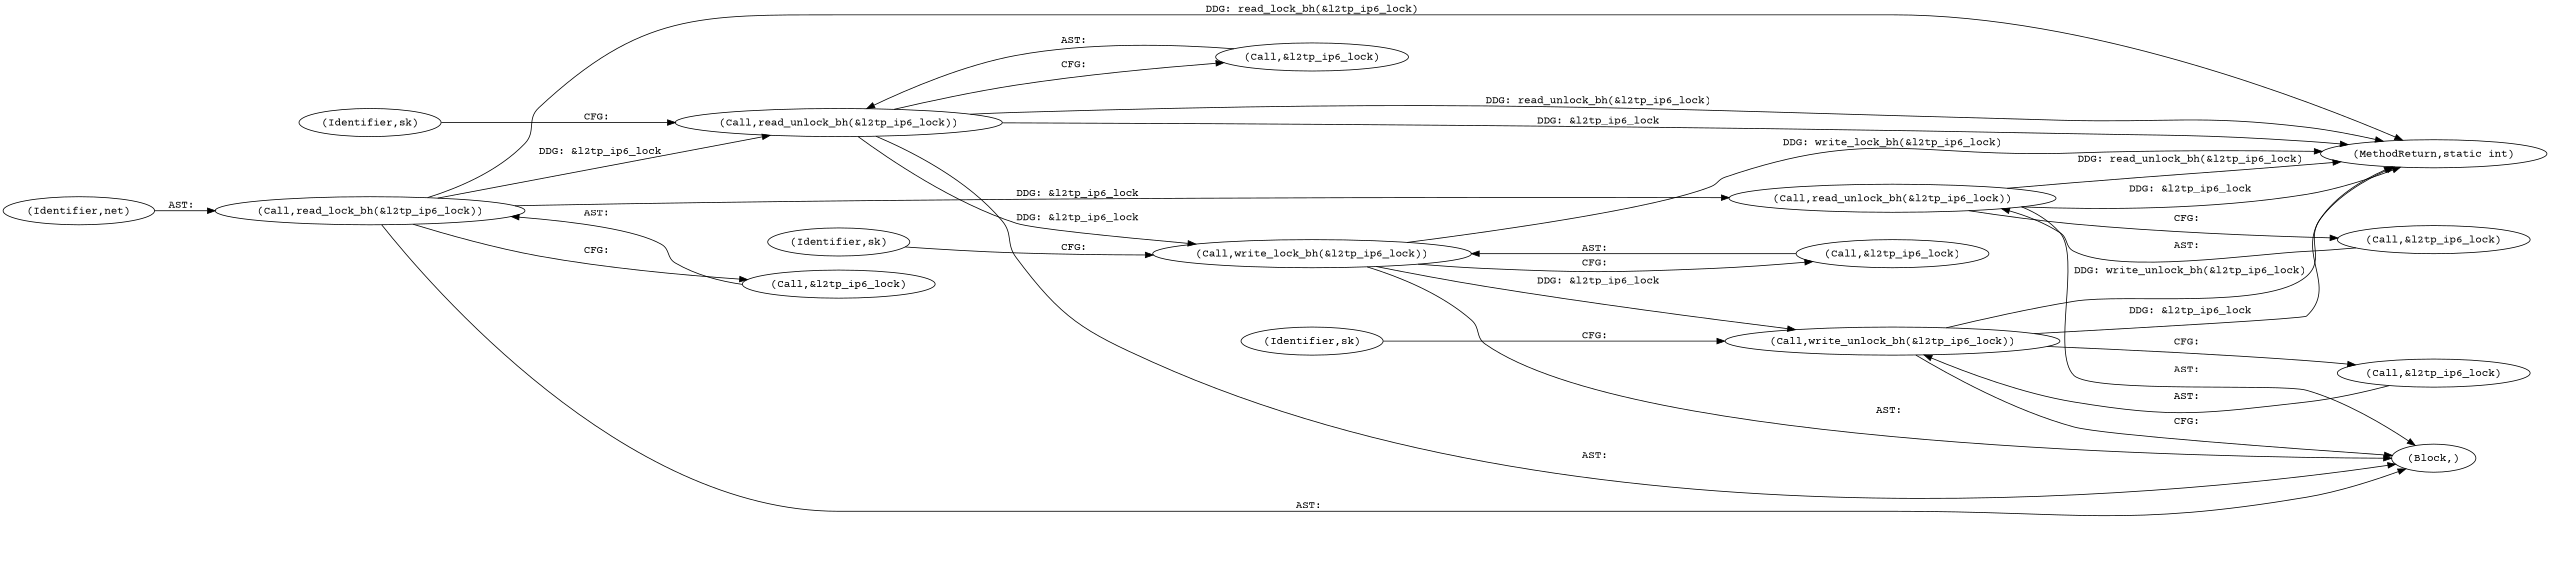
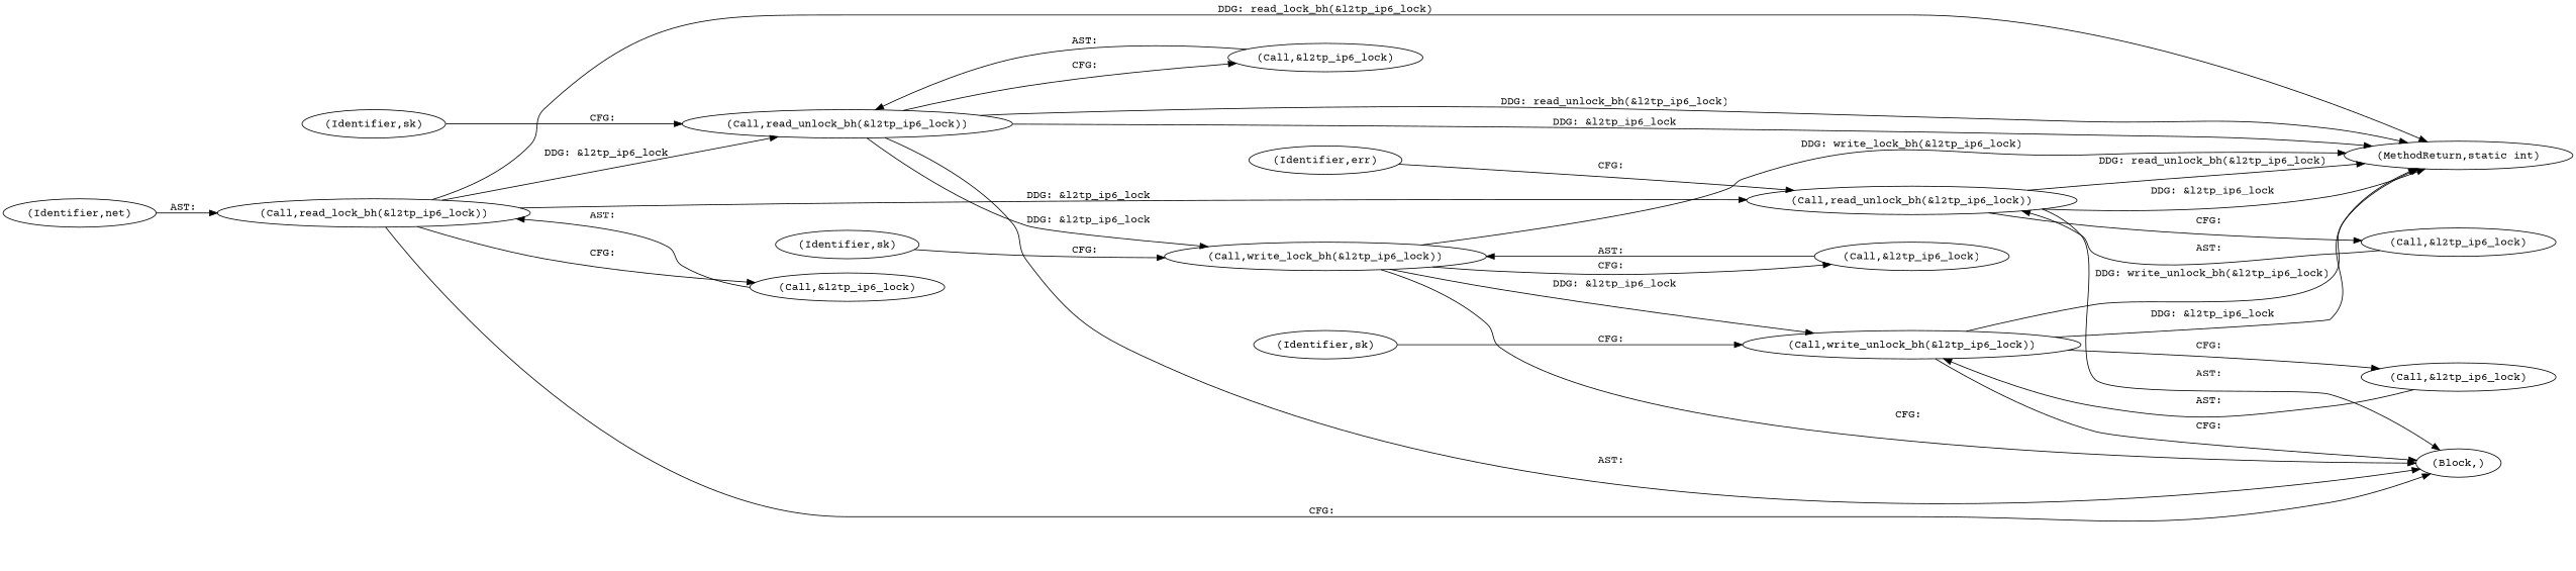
  digraph {
    fontname="Courier Prime"
    rankdir=LR
    node [fontname="Courier Prime"]
    edge [fontname="Courier Prime"]
    n1 [label="(Call,read_lock_bh(&l2tp_ip6_lock))"]
    n2 [label="(Call,read_unlock_bh(&l2tp_ip6_lock))"]
    n3 [label="(Call,read_unlock_bh(&l2tp_ip6_lock))"]
    n4 [label="(Block,)"]
    n5 [label="(Call,&l2tp_ip6_lock)"]
    n6 [label="(MethodReturn,static int)"]
    n7 [label="(Call,write_lock_bh(&l2tp_ip6_lock))"]
    n8 [label="(Call,&l2tp_ip6_lock)"]
    n9 [label="(Call,&l2tp_ip6_lock)"]
    n10 [label="(Call,write_unlock_bh(&l2tp_ip6_lock))"]
    n11 [label="(Call,&l2tp_ip6_lock)"]
    n12 [label="(Call,&l2tp_ip6_lock)"]
    n13 [label="(Identifier,sk)"]
    n14 [label="(Identifier,sk)"]
    n15 [label="(Identifier,sk)"]
+   n16 [label="(Identifier,err)"]
    n17 [label="(Identifier,net)"]
    n1 -> n2 [label="DDG: &l2tp_ip6_lock"]
    n1 -> n3 [label="DDG: &l2tp_ip6_lock"]
-   n1 -> n4 [label="AST: "]
+   n1 -> n4 [label="CFG: "]
    n1 -> n5 [label="CFG: "]
    n1 -> n6 [label="DDG: read_lock_bh(&l2tp_ip6_lock)"]
    n2 -> n4 [label="AST: "]
    n2 -> n6 [label="DDG: &l2tp_ip6_lock"]
    n2 -> n6 [label="DDG: read_unlock_bh(&l2tp_ip6_lock)"]
    n2 -> n7 [label="DDG: &l2tp_ip6_lock"]
    n2 -> n8 [label="CFG: "]
    n3 -> n4 [label="AST: "]
    n3 -> n6 [label="DDG: &l2tp_ip6_lock"]
    n3 -> n6 [label="DDG: read_unlock_bh(&l2tp_ip6_lock)"]
    n3 -> n9 [label="CFG: "]
    n5 -> n1 [label="AST: "]
-   n7 -> n4 [label="AST: "]
+   n7 -> n4 [label="CFG: "]
    n7 -> n6 [label="DDG: write_lock_bh(&l2tp_ip6_lock)"]
    n7 -> n10 [label="DDG: &l2tp_ip6_lock"]
    n7 -> n11 [label="CFG: "]
    n8 -> n2 [label="AST: "]
    n9 -> n3 [label="AST: "]
    n10 -> n4 [label="CFG: "]
    n10 -> n6 [label="DDG: write_unlock_bh(&l2tp_ip6_lock)"]
    n10 -> n6 [label="DDG: &l2tp_ip6_lock"]
    n10 -> n12 [label="CFG: "]
    n11 -> n7 [label="AST: "]
    n12 -> n10 [label="AST: "]
    n13 -> n7 [label="CFG: "]
    n14 -> n2 [label="CFG: "]
    n15 -> n10 [label="CFG: "]
+   n16 -> n3 [label="CFG: "]
    n17 -> n1 [label="AST: "]
  }
